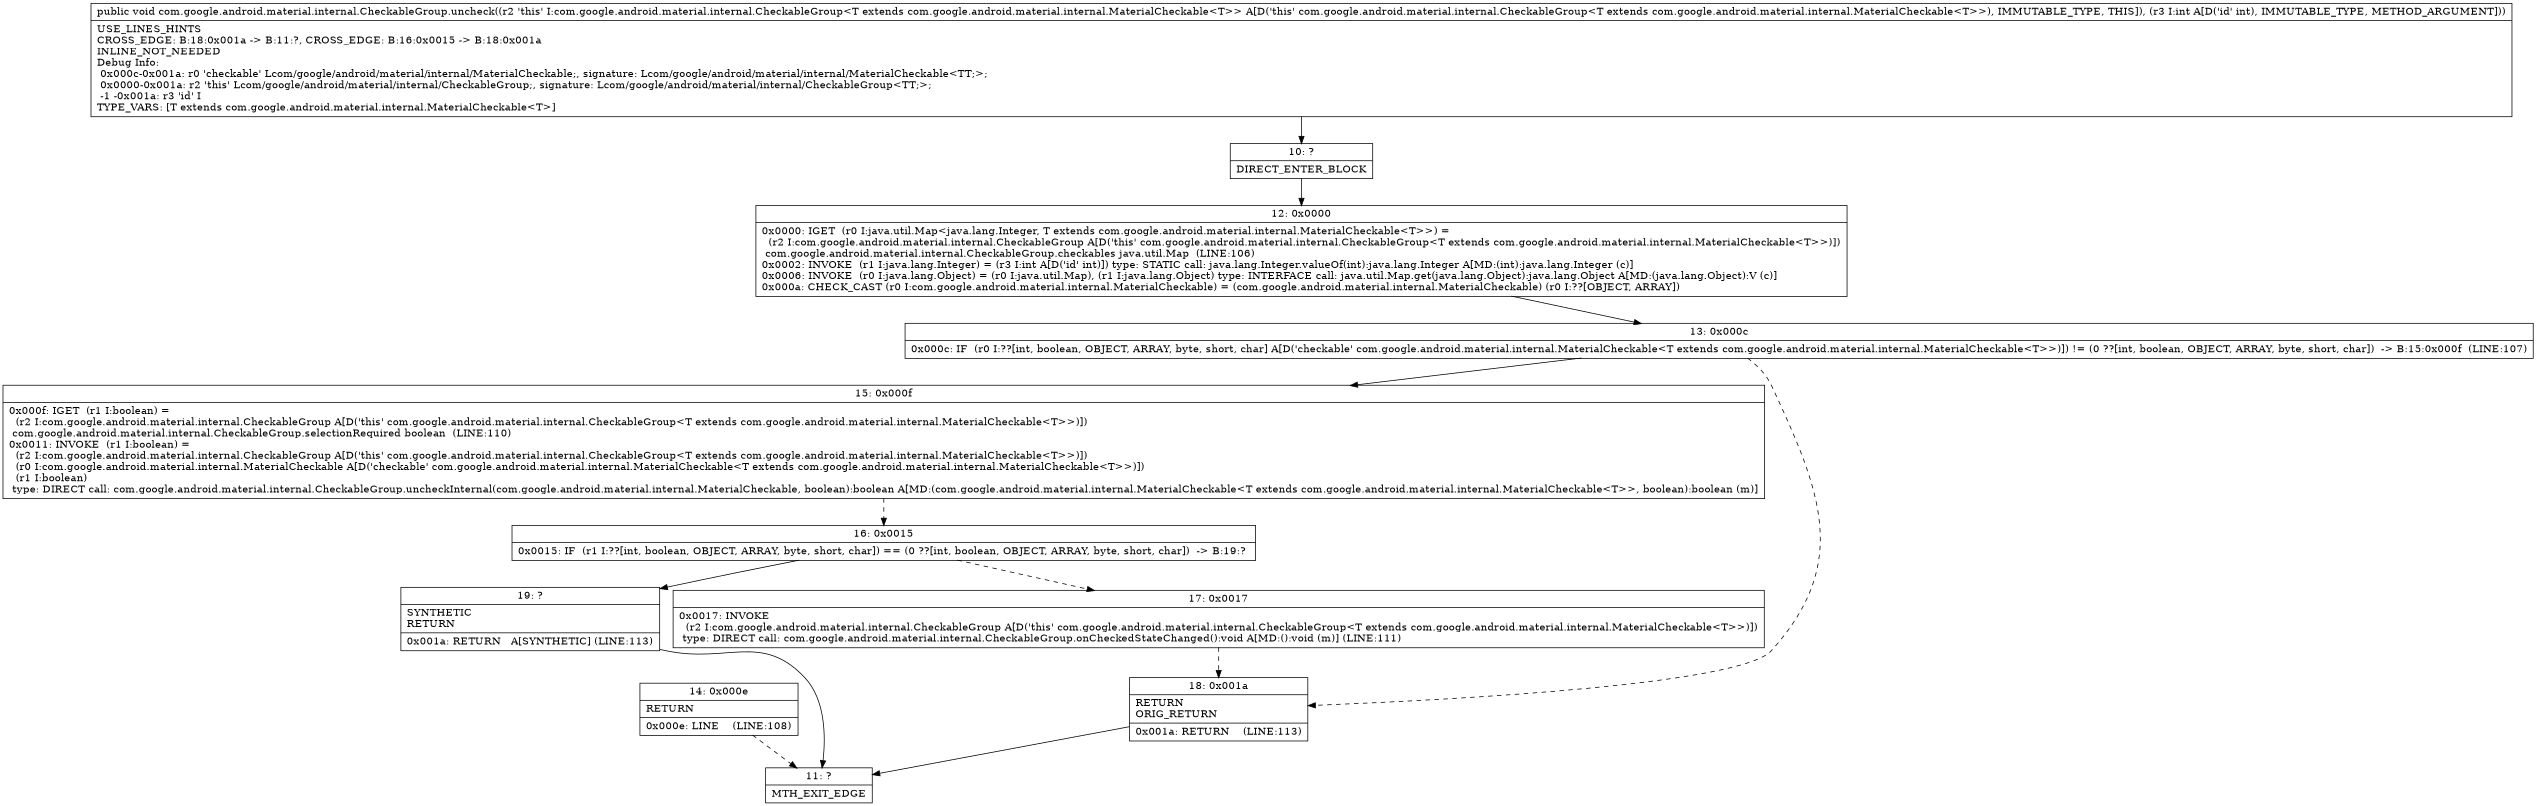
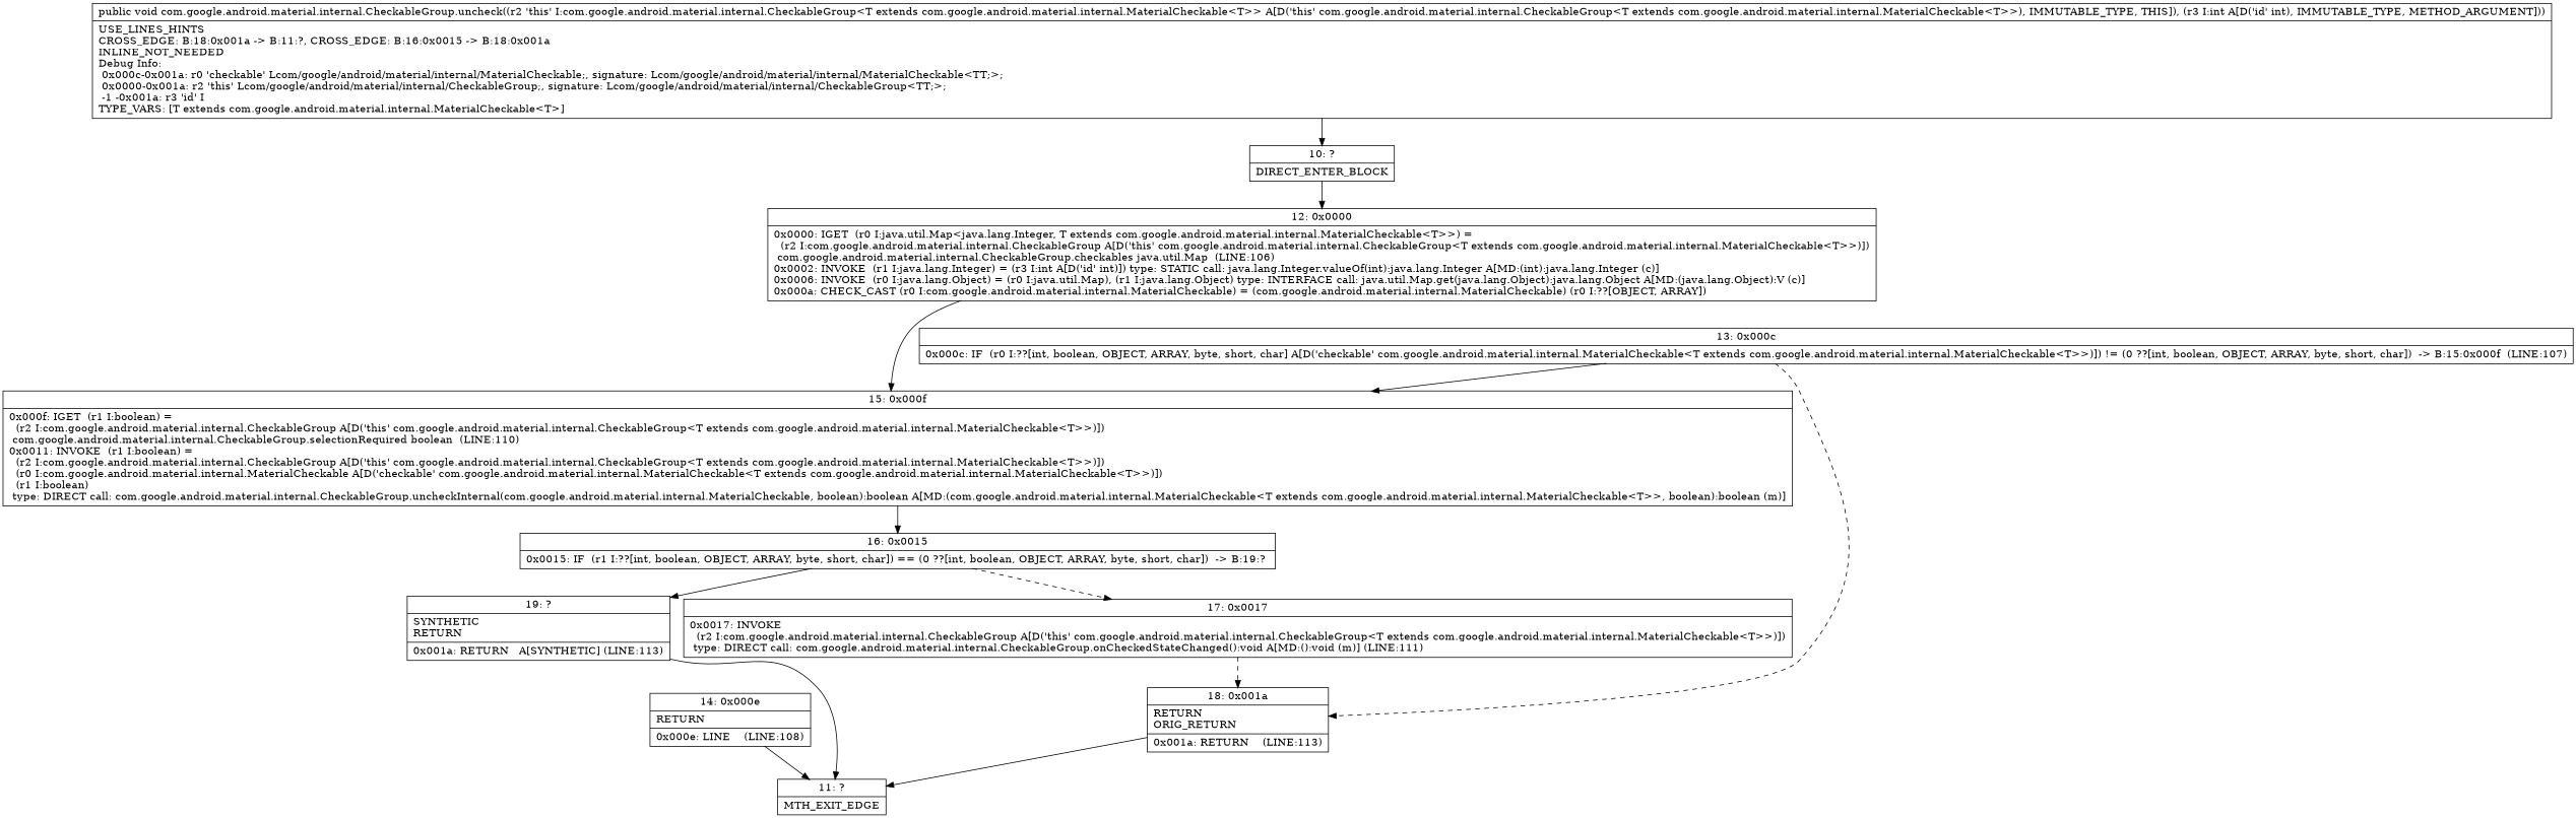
  digraph {
    node [shape=record]
    n1 [label="{10\:\ ?|DIRECT_ENTER_BLOCK\l}"]
    n2 [label="{12\:\ 0x0000|0x0000: IGET  (r0 I:java.util.Map\<java.lang.Integer, T extends com.google.android.material.internal.MaterialCheckable\<T\>\>) = \l  (r2 I:com.google.android.material.internal.CheckableGroup A[D('this' com.google.android.material.internal.CheckableGroup\<T extends com.google.android.material.internal.MaterialCheckable\<T\>\>)])\l com.google.android.material.internal.CheckableGroup.checkables java.util.Map  (LINE:106)\l0x0002: INVOKE  (r1 I:java.lang.Integer) = (r3 I:int A[D('id' int)]) type: STATIC call: java.lang.Integer.valueOf(int):java.lang.Integer A[MD:(int):java.lang.Integer (c)]\l0x0006: INVOKE  (r0 I:java.lang.Object) = (r0 I:java.util.Map), (r1 I:java.lang.Object) type: INTERFACE call: java.util.Map.get(java.lang.Object):java.lang.Object A[MD:(java.lang.Object):V (c)]\l0x000a: CHECK_CAST (r0 I:com.google.android.material.internal.MaterialCheckable) = (com.google.android.material.internal.MaterialCheckable) (r0 I:??[OBJECT, ARRAY]) \l}"]
    n3 [label="{13\:\ 0x000c|0x000c: IF  (r0 I:??[int, boolean, OBJECT, ARRAY, byte, short, char] A[D('checkable' com.google.android.material.internal.MaterialCheckable\<T extends com.google.android.material.internal.MaterialCheckable\<T\>\>)]) != (0 ??[int, boolean, OBJECT, ARRAY, byte, short, char])  \-\> B:15:0x000f  (LINE:107)\l}"]
    n4 [label="{15\:\ 0x000f|0x000f: IGET  (r1 I:boolean) = \l  (r2 I:com.google.android.material.internal.CheckableGroup A[D('this' com.google.android.material.internal.CheckableGroup\<T extends com.google.android.material.internal.MaterialCheckable\<T\>\>)])\l com.google.android.material.internal.CheckableGroup.selectionRequired boolean  (LINE:110)\l0x0011: INVOKE  (r1 I:boolean) = \l  (r2 I:com.google.android.material.internal.CheckableGroup A[D('this' com.google.android.material.internal.CheckableGroup\<T extends com.google.android.material.internal.MaterialCheckable\<T\>\>)])\l  (r0 I:com.google.android.material.internal.MaterialCheckable A[D('checkable' com.google.android.material.internal.MaterialCheckable\<T extends com.google.android.material.internal.MaterialCheckable\<T\>\>)])\l  (r1 I:boolean)\l type: DIRECT call: com.google.android.material.internal.CheckableGroup.uncheckInternal(com.google.android.material.internal.MaterialCheckable, boolean):boolean A[MD:(com.google.android.material.internal.MaterialCheckable\<T extends com.google.android.material.internal.MaterialCheckable\<T\>\>, boolean):boolean (m)]\l}"]
    n5 [label="{18\:\ 0x001a|RETURN\lORIG_RETURN\l|0x001a: RETURN    (LINE:113)\l}"]
    n6 [label="{14\:\ 0x000e|RETURN\l|0x000e: LINE    (LINE:108)\l}"]
    n7 [label="{11\:\ ?|MTH_EXIT_EDGE\l}"]
    n8 [label="{16\:\ 0x0015|0x0015: IF  (r1 I:??[int, boolean, OBJECT, ARRAY, byte, short, char]) == (0 ??[int, boolean, OBJECT, ARRAY, byte, short, char])  \-\> B:19:? \l}"]
    n9 [label="{17\:\ 0x0017|0x0017: INVOKE  \l  (r2 I:com.google.android.material.internal.CheckableGroup A[D('this' com.google.android.material.internal.CheckableGroup\<T extends com.google.android.material.internal.MaterialCheckable\<T\>\>)])\l type: DIRECT call: com.google.android.material.internal.CheckableGroup.onCheckedStateChanged():void A[MD:():void (m)] (LINE:111)\l}"]
    n10 [label="{19\:\ ?|SYNTHETIC\lRETURN\l|0x001a: RETURN   A[SYNTHETIC] (LINE:113)\l}"]
    n11 [label="{public void com.google.android.material.internal.CheckableGroup.uncheck((r2 'this' I:com.google.android.material.internal.CheckableGroup\<T extends com.google.android.material.internal.MaterialCheckable\<T\>\> A[D('this' com.google.android.material.internal.CheckableGroup\<T extends com.google.android.material.internal.MaterialCheckable\<T\>\>), IMMUTABLE_TYPE, THIS]), (r3 I:int A[D('id' int), IMMUTABLE_TYPE, METHOD_ARGUMENT]))  | USE_LINES_HINTS\lCROSS_EDGE: B:18:0x001a \-\> B:11:?, CROSS_EDGE: B:16:0x0015 \-\> B:18:0x001a\lINLINE_NOT_NEEDED\lDebug Info:\l  0x000c\-0x001a: r0 'checkable' Lcom\/google\/android\/material\/internal\/MaterialCheckable;, signature: Lcom\/google\/android\/material\/internal\/MaterialCheckable\<TT;\>;\l  0x0000\-0x001a: r2 'this' Lcom\/google\/android\/material\/internal\/CheckableGroup;, signature: Lcom\/google\/android\/material\/internal\/CheckableGroup\<TT;\>;\l  \-1 \-0x001a: r3 'id' I\lTYPE_VARS: [T extends com.google.android.material.internal.MaterialCheckable\<T\>]\l}"]
    n1 -> n2
-   n2 -> n3
+   n2 -> n4
    n3 -> n4
    n3 -> n5 [style=dashed]
-   n4 -> n8 [style=dashed]
+   n4 -> n8
    n5 -> n7
-   n6 -> n7 [style=dashed]
+   n6 -> n7
    n8 -> n9 [style=dashed]
    n8 -> n10
    n9 -> n5 [style=dashed]
    n10 -> n7
    n11 -> n1
  }
